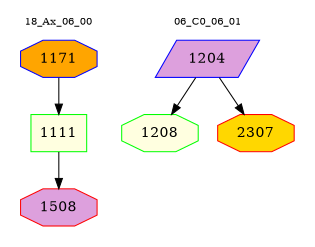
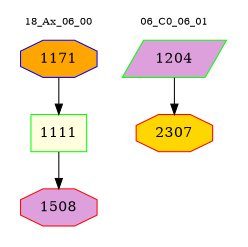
  digraph {
    node [color=blue fillcolor=lightyellow shape=octagon style=filled]
    edge [color=black]
    n1 [fillcolor=orange label=1171]
    n2 [color=green label=1111 shape=box]
    n3 [color=red fillcolor=plum label=1508]
-   n4 [fillcolor=plum label=1204 shape=parallelogram]
-   n5 [color=green label=1208]
+   n4 [color=green fillcolor=plum label=1204 shape=parallelogram]
    n6 [color=red fillcolor=gold label=2307]
    subgraph cluster_1 {
      color=white
      fontsize=10
      label="18_Ax_06_00"
      n1
      n2
      n3
    }
    subgraph cluster_2 {
      color=white
      fontsize=10
      label="06_C0_06_01"
      n4
-     n5
      n6
    }
    n1 -> n2
    n2 -> n3
-   n4 -> n5
    n4 -> n6
  }
